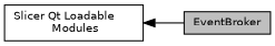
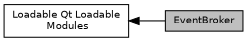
  digraph {
    rankdir=LR
    node [color=black fontname=Helvetica fontsize=10 shape=record]
    n1 [fillcolor=grey75 fontcolor=black height=0.2 label=EventBroker style=filled width=0.4]
-   n2 [height=0.2 label="Slicer Qt Loadable\l Modules" width=0.4]
+   n2 [height=0.2 label="Loadable Qt Loadable\l Modules" width=0.4]
    n2 -> n1 [dir=back fontname=Helvetica fontsize=10 labelfontname=Helvetica labelfontsize=10 shape=plaintext style=solid]
  }
